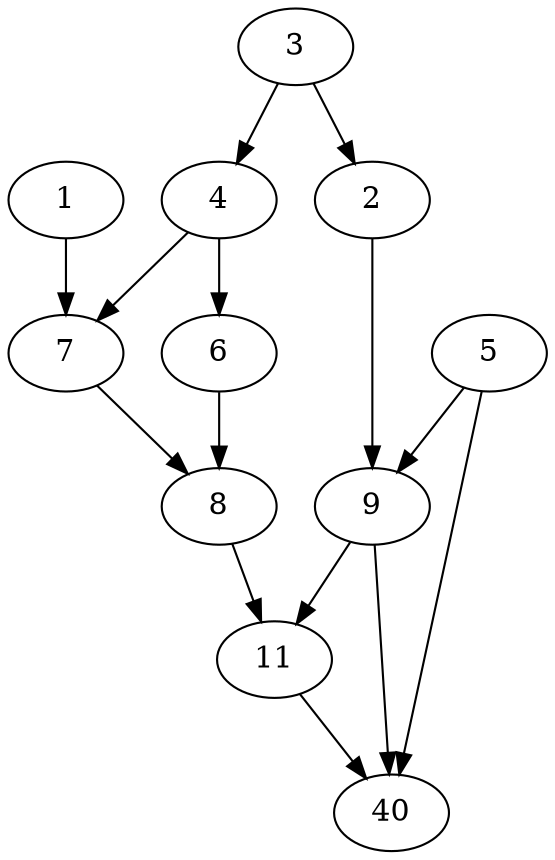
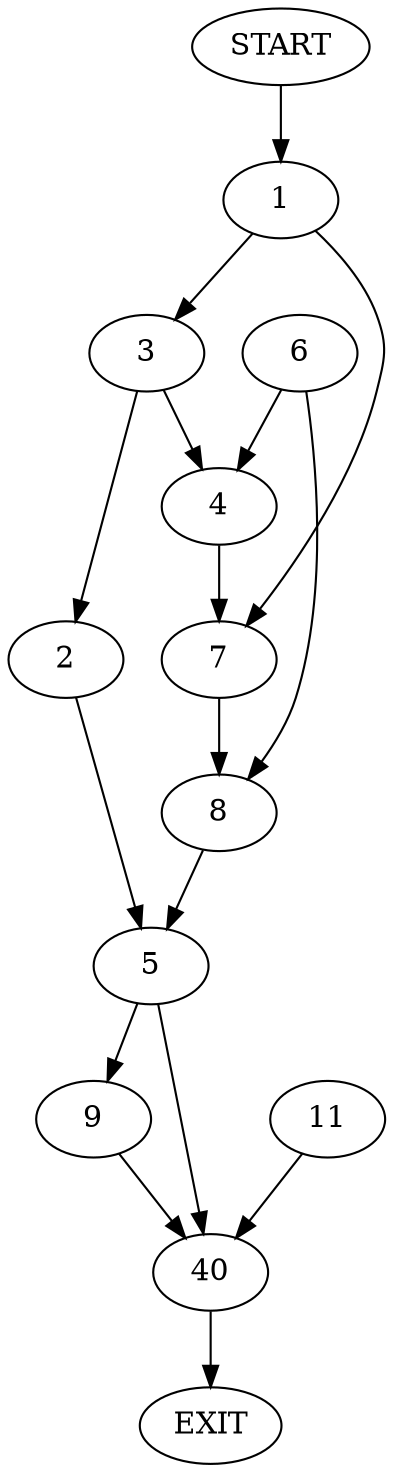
  digraph {
+   n1 [label=START]
    1
    3
    7
+   n5 [label=EXIT]
    2
    5
    4
    9
    n10 [label=40]
    6
    8
    11
+   n1 -> 1
+   1 -> 3
    1 -> 7
    3 -> 2
    3 -> 4
    7 -> 8
-   2 -> 9
+   2 -> 5
    5 -> 9
    5 -> n10
    4 -> 7
-   4 -> 6
+   6 -> 4
    9 -> n10
-   9 -> 11
+   n10 -> n5
    6 -> 8
-   8 -> 11
+   8 -> 5
    11 -> n10
  }
